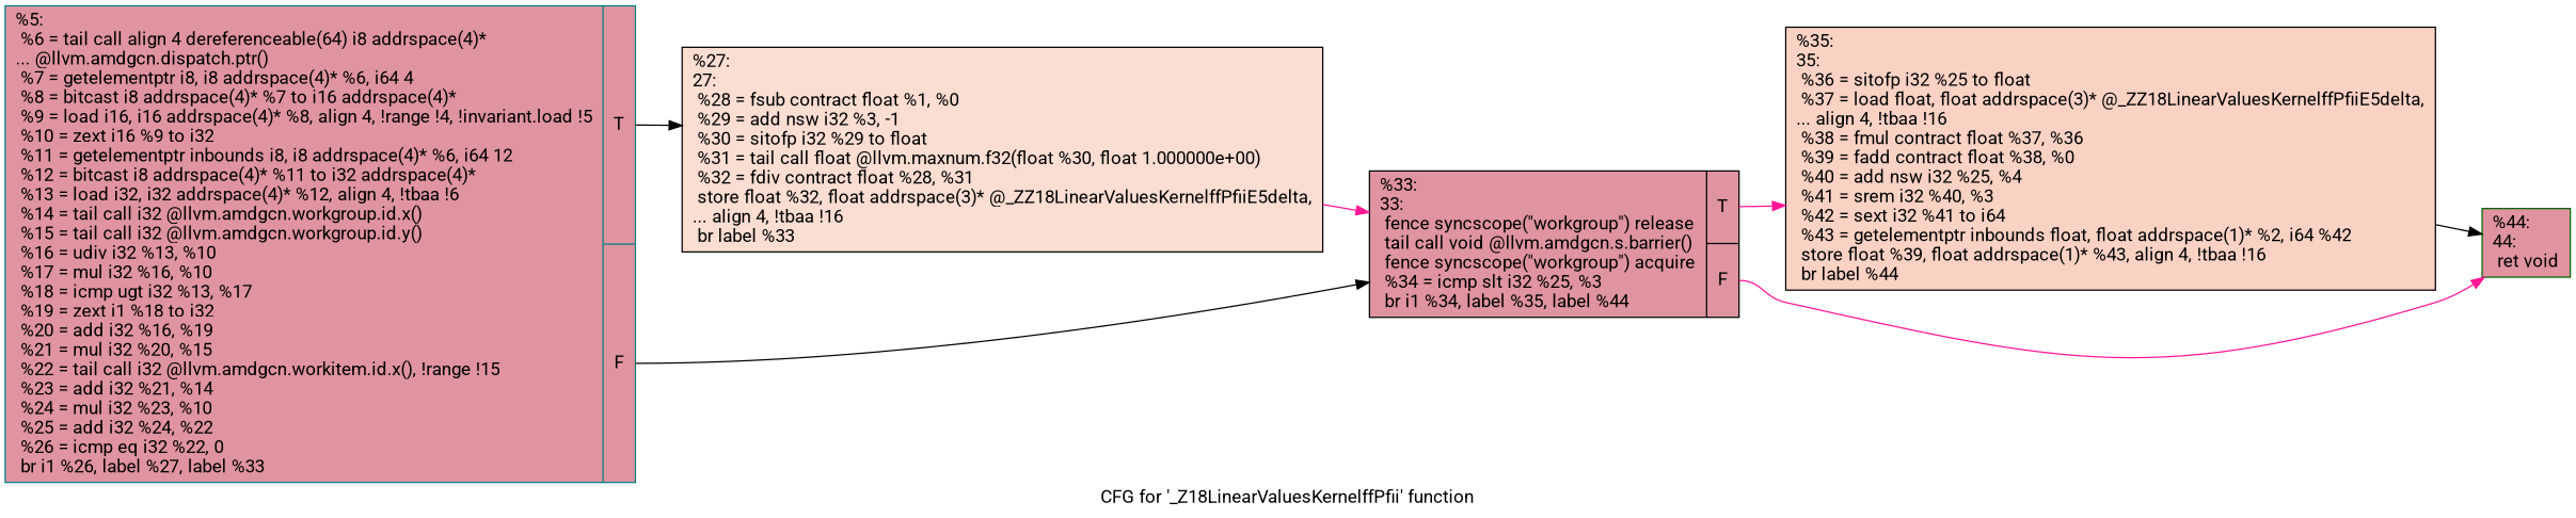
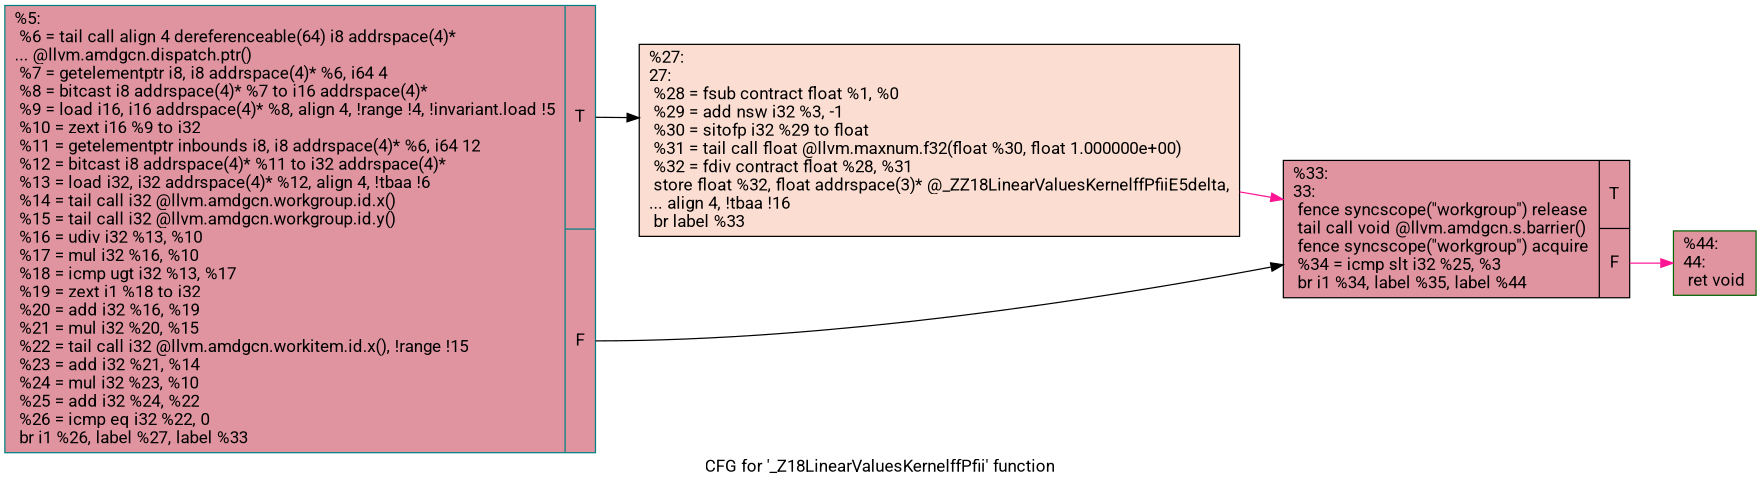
  digraph {
    label="CFG for '_Z18LinearValuesKernelffPfii' function"
    rankdir=LR
    fontname=Roboto
    node [color=black fillcolor="#b70d2870" shape=record style=filled fontname=Roboto]
    edge [color=black fontname=Roboto]
    n1 [color=teal label="{%5:\l  %6 = tail call align 4 dereferenceable(64) i8 addrspace(4)*\l... @llvm.amdgcn.dispatch.ptr()\l  %7 = getelementptr i8, i8 addrspace(4)* %6, i64 4\l  %8 = bitcast i8 addrspace(4)* %7 to i16 addrspace(4)*\l  %9 = load i16, i16 addrspace(4)* %8, align 4, !range !4, !invariant.load !5\l  %10 = zext i16 %9 to i32\l  %11 = getelementptr inbounds i8, i8 addrspace(4)* %6, i64 12\l  %12 = bitcast i8 addrspace(4)* %11 to i32 addrspace(4)*\l  %13 = load i32, i32 addrspace(4)* %12, align 4, !tbaa !6\l  %14 = tail call i32 @llvm.amdgcn.workgroup.id.x()\l  %15 = tail call i32 @llvm.amdgcn.workgroup.id.y()\l  %16 = udiv i32 %13, %10\l  %17 = mul i32 %16, %10\l  %18 = icmp ugt i32 %13, %17\l  %19 = zext i1 %18 to i32\l  %20 = add i32 %16, %19\l  %21 = mul i32 %20, %15\l  %22 = tail call i32 @llvm.amdgcn.workitem.id.x(), !range !15\l  %23 = add i32 %21, %14\l  %24 = mul i32 %23, %10\l  %25 = add i32 %24, %22\l  %26 = icmp eq i32 %22, 0\l  br i1 %26, label %27, label %33\l|{<s0>T|<s1>F}}"]
    n2 [fillcolor="#f7b39670" label="{%27:\l27:                                               \l  %28 = fsub contract float %1, %0\l  %29 = add nsw i32 %3, -1\l  %30 = sitofp i32 %29 to float\l  %31 = tail call float @llvm.maxnum.f32(float %30, float 1.000000e+00)\l  %32 = fdiv contract float %28, %31\l  store float %32, float addrspace(3)* @_ZZ18LinearValuesKernelffPfiiE5delta,\l... align 4, !tbaa !16\l  br label %33\l}"]
    n3 [label="{%33:\l33:                                               \l  fence syncscope(\"workgroup\") release\l  tail call void @llvm.amdgcn.s.barrier()\l  fence syncscope(\"workgroup\") acquire\l  %34 = icmp slt i32 %25, %3\l  br i1 %34, label %35, label %44\l|{<s0>T|<s1>F}}"]
-   n4 [fillcolor="#f4987a70" label="{%35:\l35:                                               \l  %36 = sitofp i32 %25 to float\l  %37 = load float, float addrspace(3)* @_ZZ18LinearValuesKernelffPfiiE5delta,\l... align 4, !tbaa !16\l  %38 = fmul contract float %37, %36\l  %39 = fadd contract float %38, %0\l  %40 = add nsw i32 %25, %4\l  %41 = srem i32 %40, %3\l  %42 = sext i32 %41 to i64\l  %43 = getelementptr inbounds float, float addrspace(1)* %2, i64 %42\l  store float %39, float addrspace(1)* %43, align 4, !tbaa !16\l  br label %44\l}"]
    n5 [color=darkgreen label="{%44:\l44:                                               \l  ret void\l}"]
    n1 -> n2 [tailport=s0]
    n1 -> n3 [tailport=s1]
    n2 -> n3 [color=deeppink]
-   n3 -> n4 [tailport=s0 color=deeppink]
    n3 -> n5 [tailport=s1 color=deeppink]
-   n4 -> n5
  }
